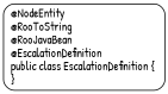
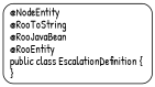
  digraph {
    fontname="Patrick Hand"
-   n1 [fontname="Patrick Hand" label="{@NodeEntity    \l@RooToString    \l@RooJavaBean    \l@EscalationDefinition    \lpublic class EscalationDefinition \{    \l\}    \l}" shape=Mrecord]
+   n1 [fontname="Patrick Hand" label="{@NodeEntity    \l@RooToString    \l@RooJavaBean    \l@RooEntity    \lpublic class EscalationDefinition \{    \l\}    \l}" shape=Mrecord]
  }
